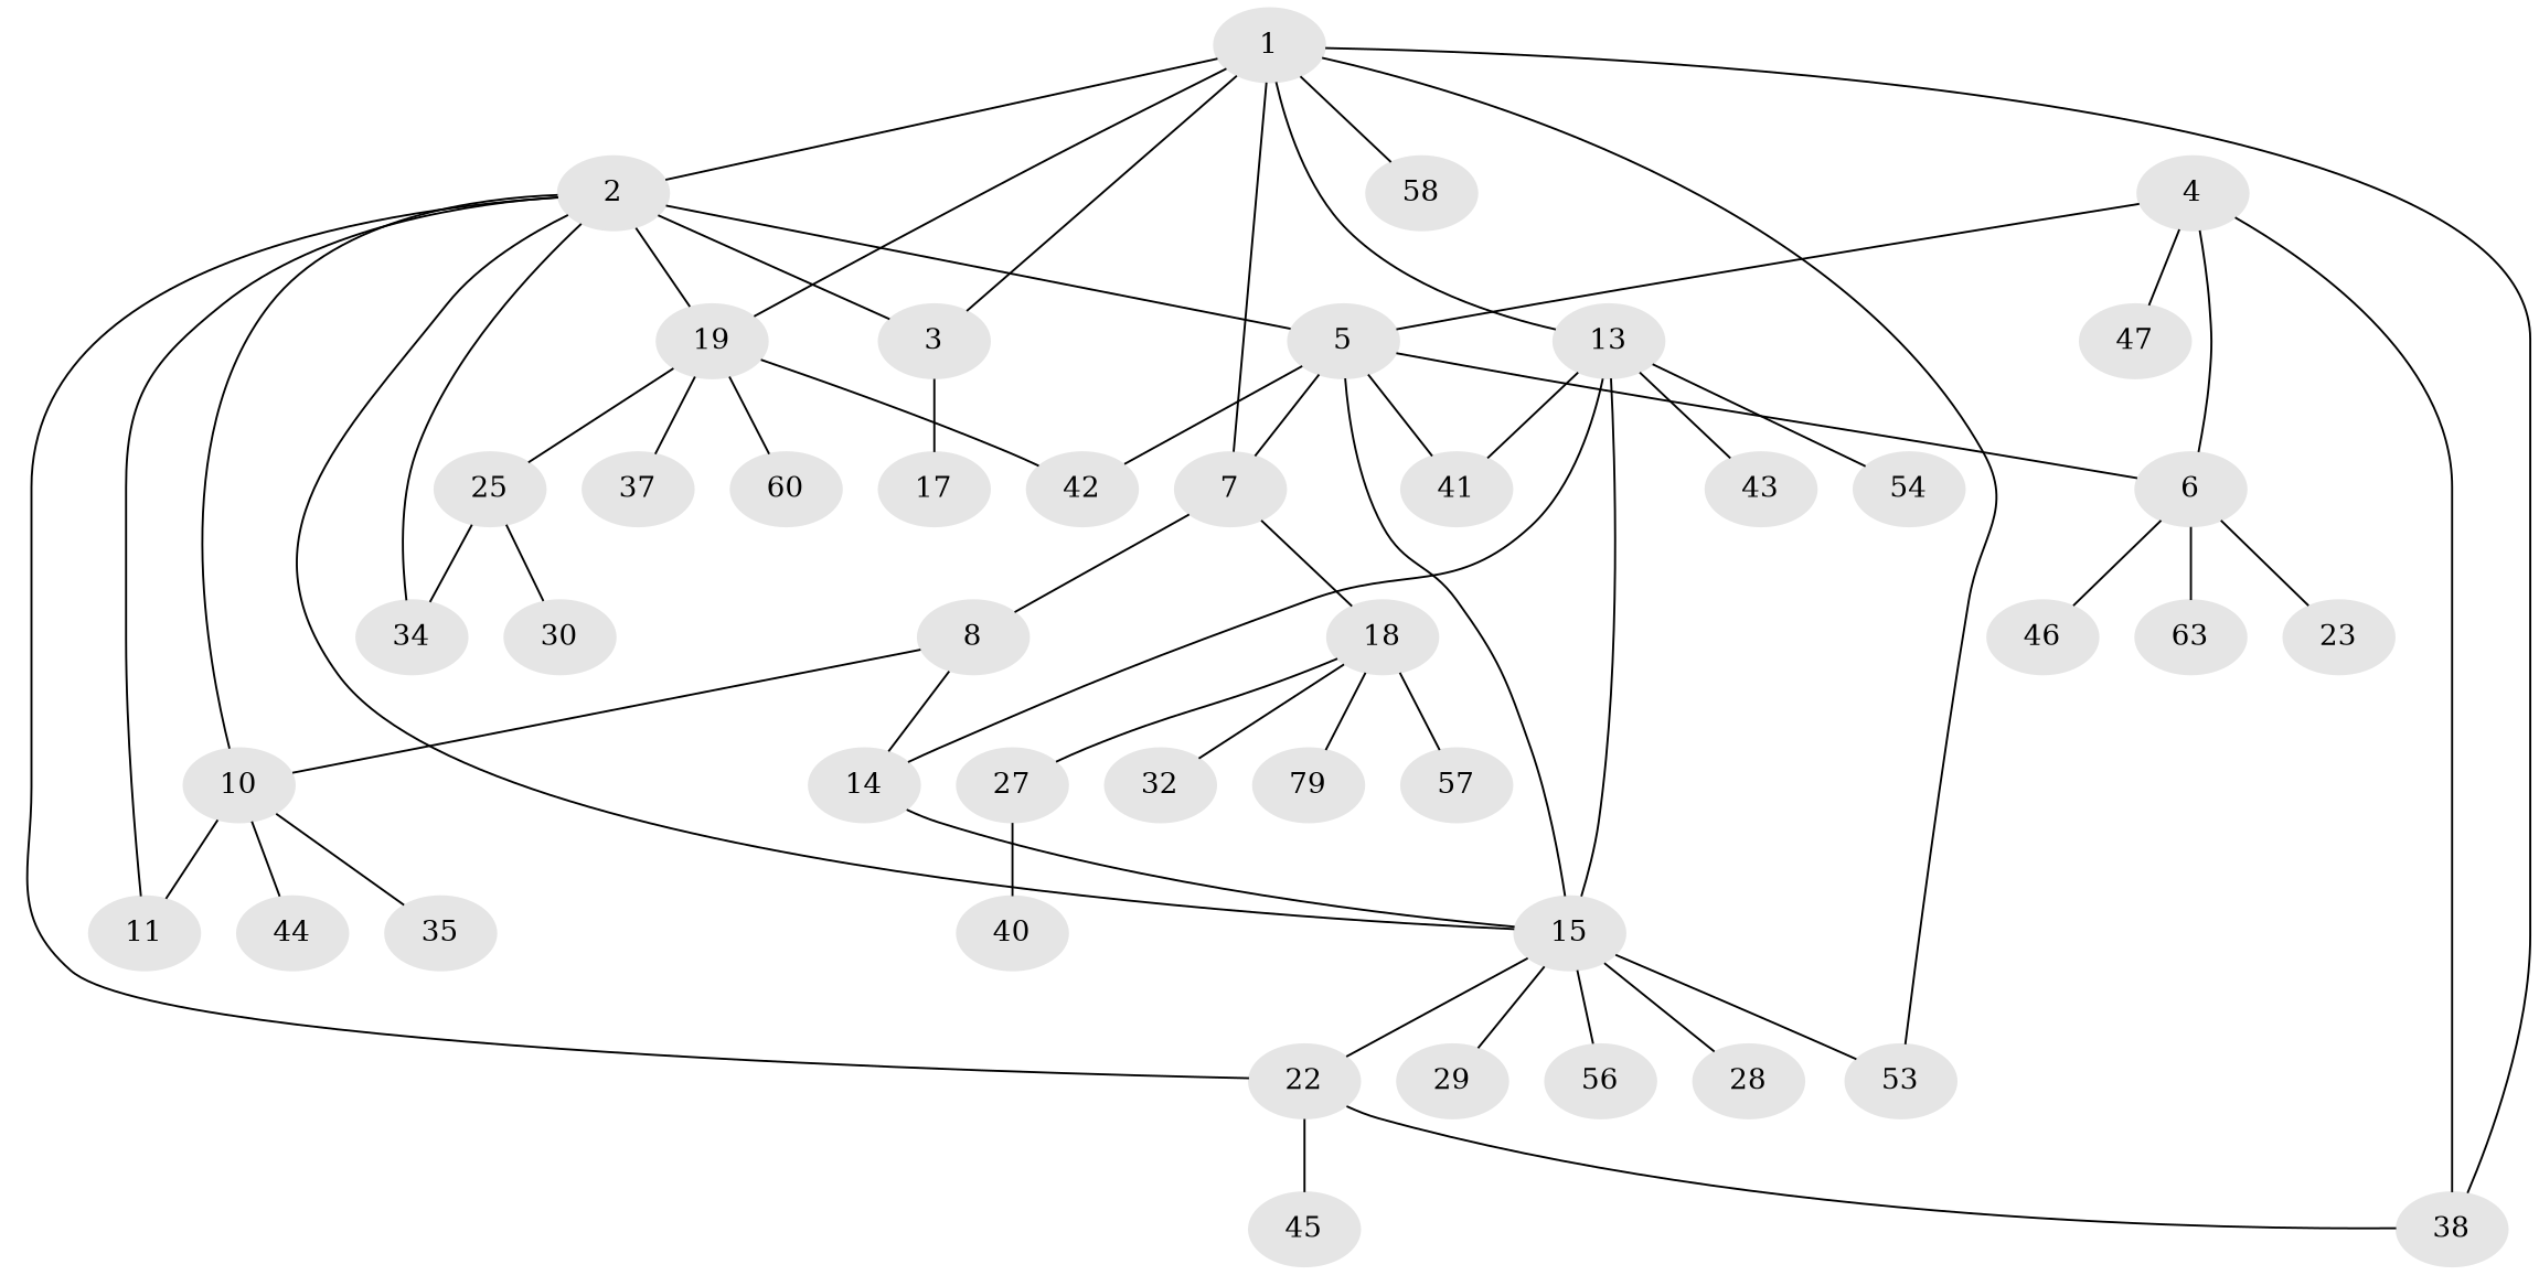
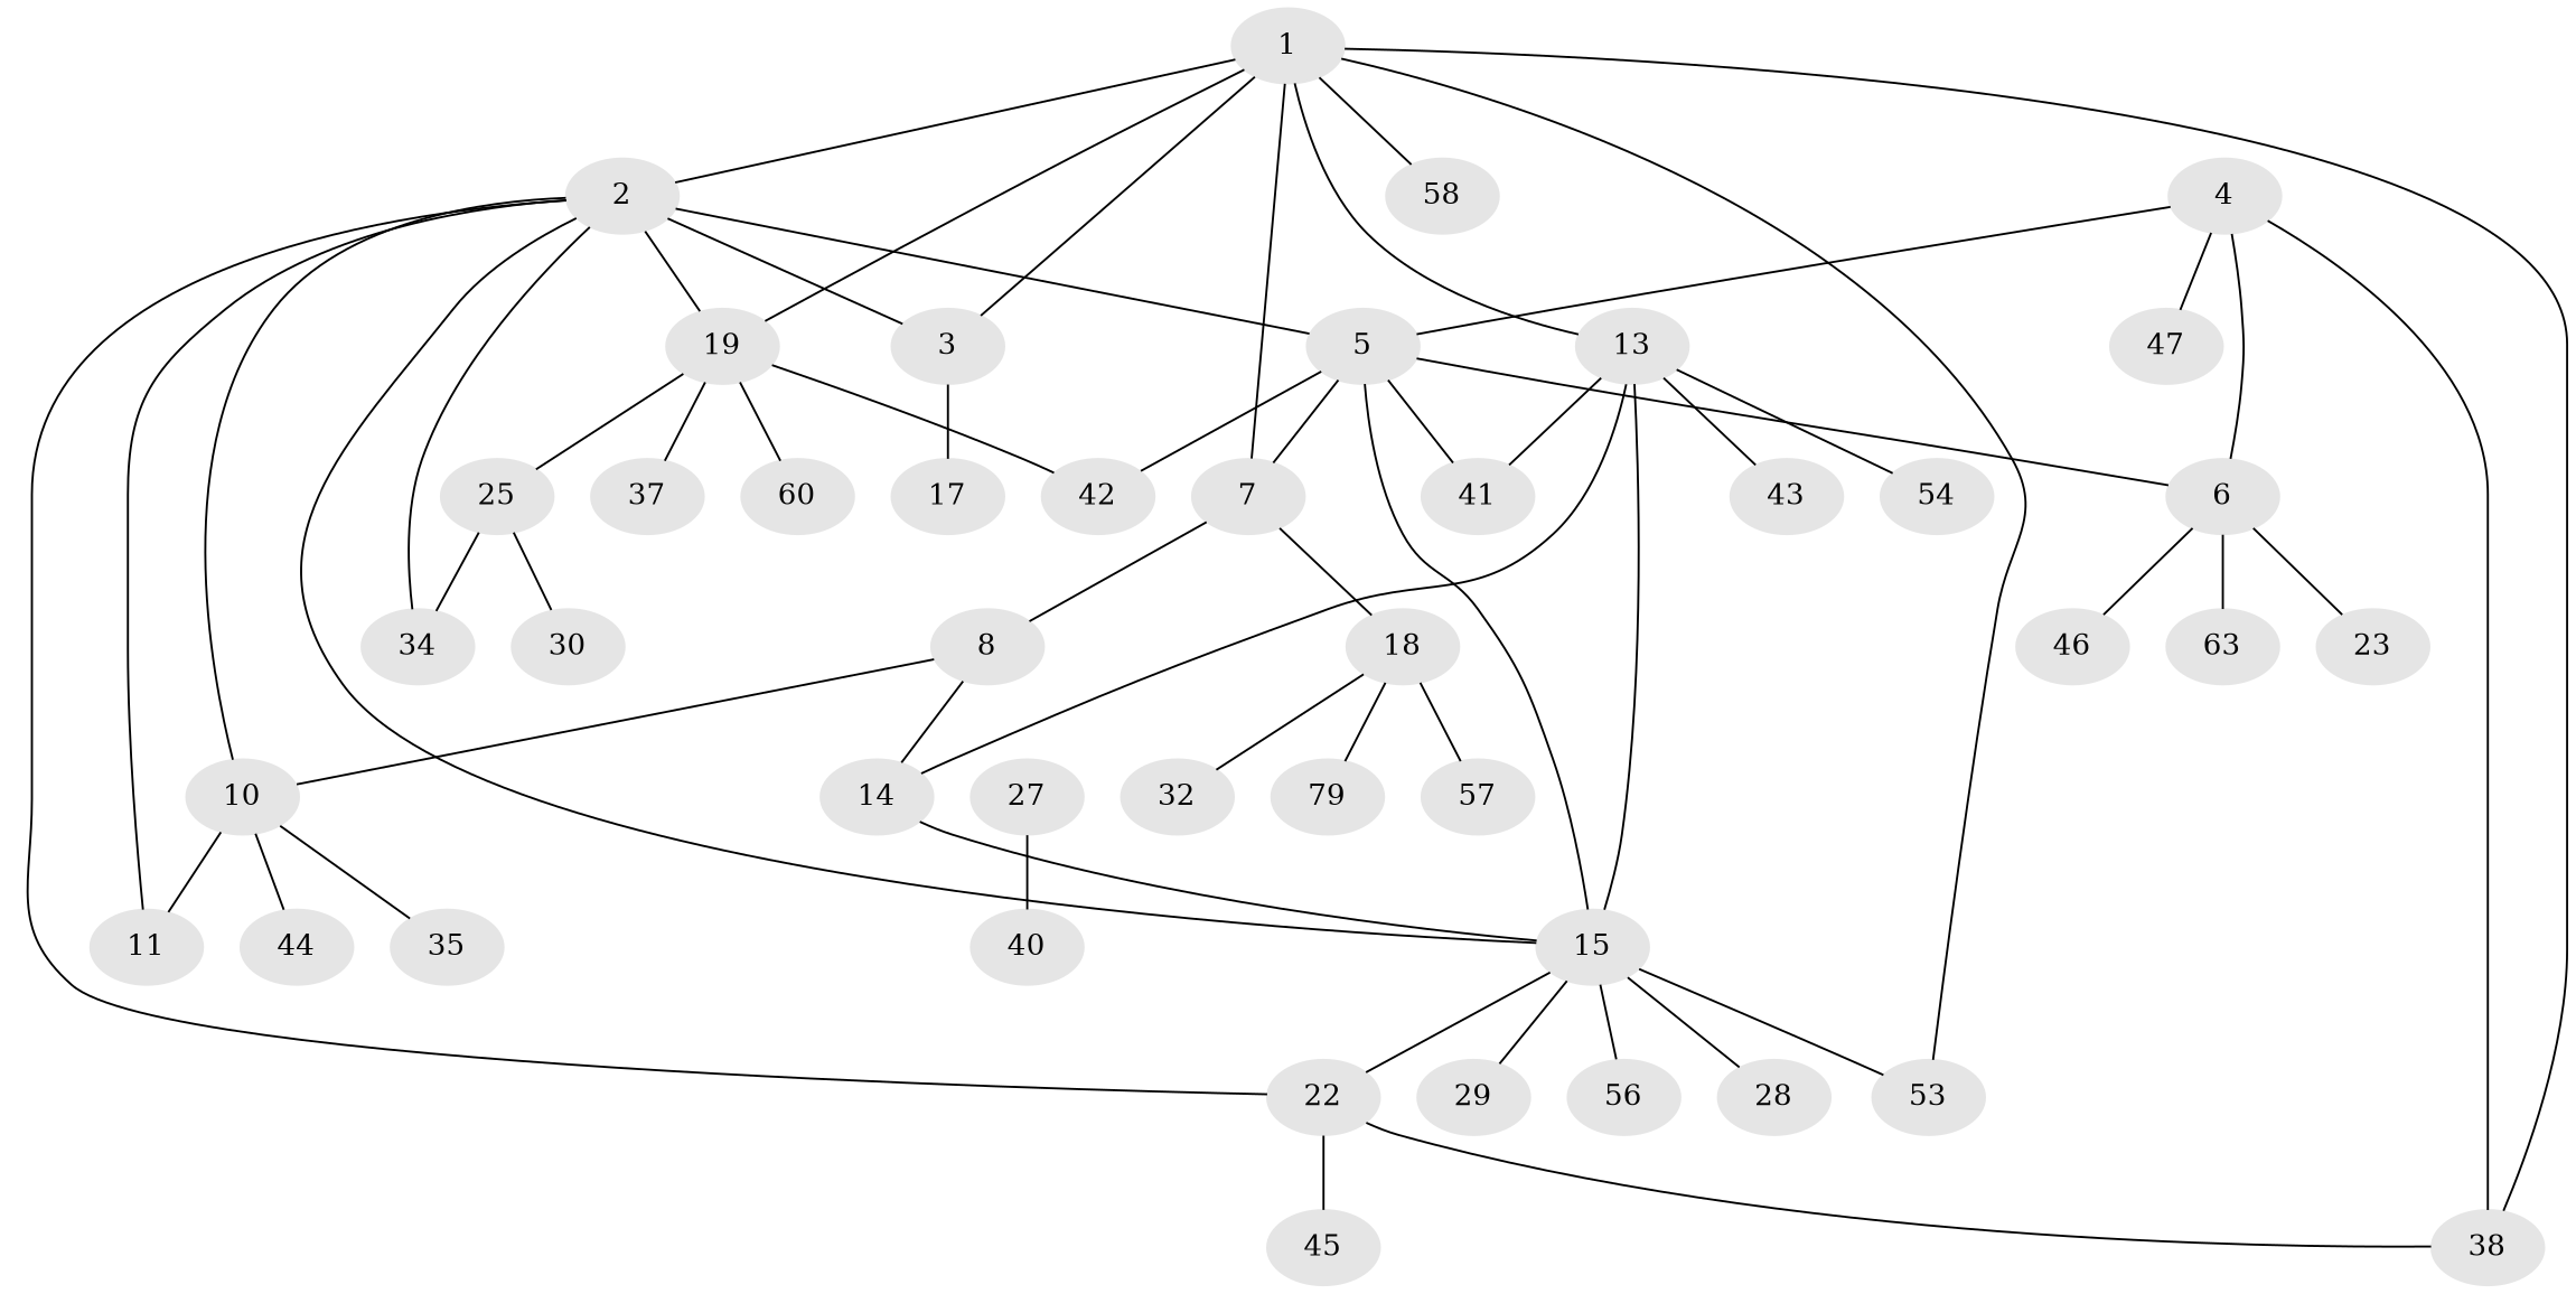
  graph {
    node [color=gray90 style=filled]
    1 [super="+62"]
    2 [super="+12"]
    3 [super="+36"]
    7 [super="+9"]
    13 [super="+61"]
    19 [super="+33"]
    38 [super="+50"]
    53
    58
    5 [super="+26"]
    10 [super="+20"]
    11
    15 [super="+51"]
    22 [super="+39"]
    34
    17
    8
    18 [super="+21"]
    41 [super="+59"]
    14
    43
    54
    42 [super="+48"]
    25 [super="+31"]
    37
    60
    6 [super="+16"]
    35
    44
    n30 [label=28 super="+28"]
    29
    56
    45
    4 [super="+55"]
    47
    23
    46 [super="+52"]
    63
    27
    32
    n41 [label=79]
    57
    40 [super="+64"]
    30
    1 -- 2
    1 -- 3
    1 -- 7
    1 -- 13
    1 -- 19
    1 -- 38
    1 -- 53
    1 -- 58
    2 -- 3
    2 -- 19
    2 -- 5 [weight=2]
    2 -- 10
    2 -- 11
    2 -- 15
    2 -- 22
    2 -- 34
    3 -- 17
    7 -- 8 [weight=2]
    7 -- 18
    13 -- 15
    13 -- 41
    13 -- 14
    13 -- 43
    13 -- 54
    19 -- 42
    19 -- 25
    19 -- 37
    19 -- 60
    5 -- 7
    5 -- 15
    5 -- 41
    5 -- 42
    5 -- 6
    10 -- 11
    10 -- 35
    10 -- 44
    15 -- 53
    15 -- 22
    15 -- n30
    15 -- 29
    15 -- 56
    22 -- 38
    22 -- 45
    8 -- 10
    8 -- 14
-   18 -- 27
    18 -- 32
    18 -- n41
    18 -- 57
    14 -- 15
    25 -- 34
    25 -- 30
    6 -- 23
    6 -- 46
    6 -- 63
    4 -- 38
    4 -- 5
    4 -- 6
    4 -- 47
    27 -- 40
  }
